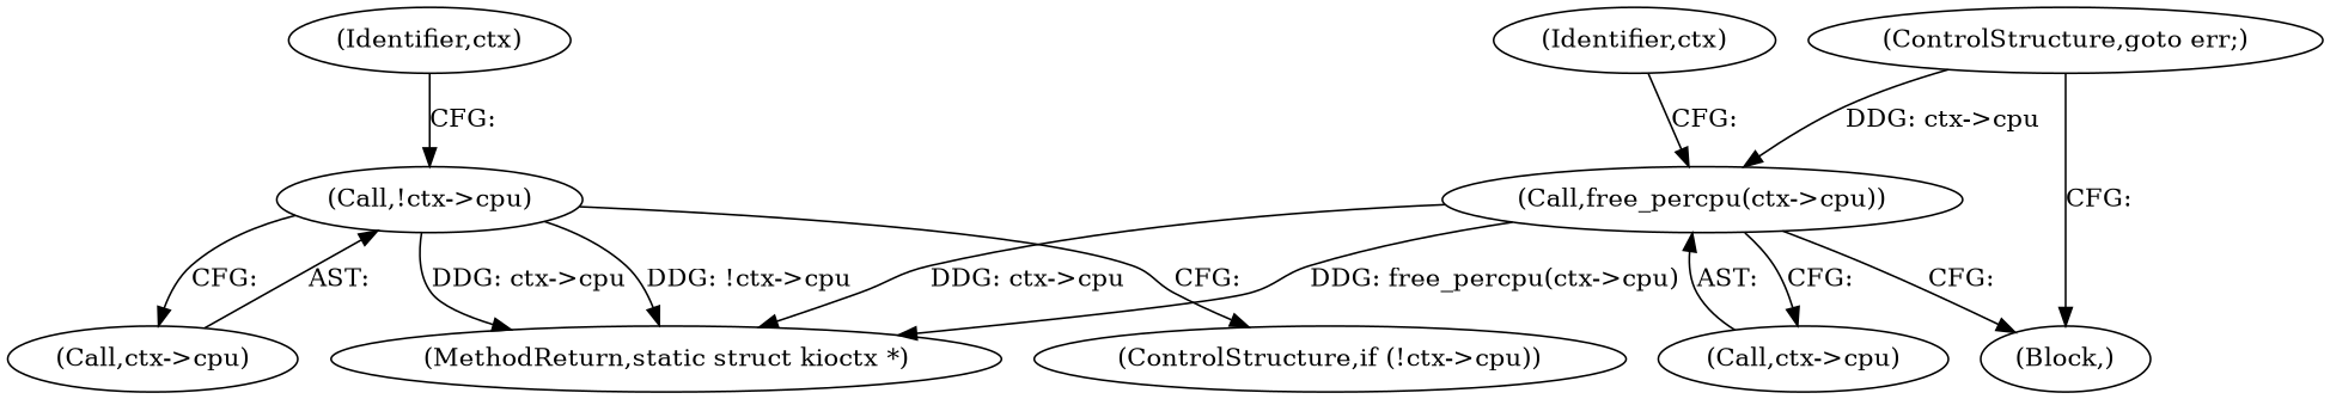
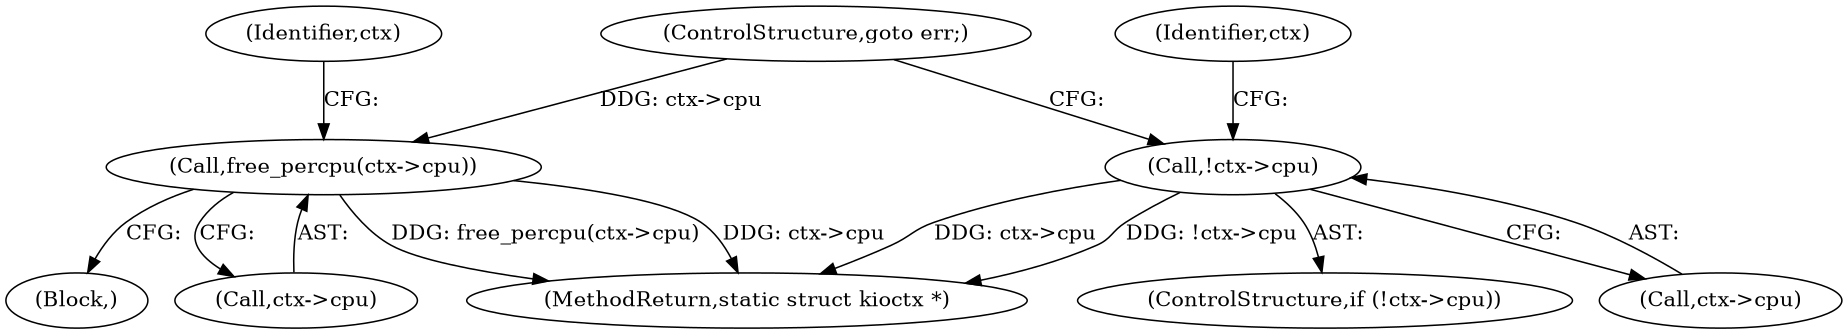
  digraph {
    n1 [label="(Call,free_percpu(ctx->cpu))"]
    n2 [label="(Call,ctx->cpu)"]
    n3 [label="(MethodReturn,static struct kioctx *)"]
    n4 [label="(Block,)"]
    n5 [label="(Call,!ctx->cpu)"]
    n6 [label="(ControlStructure,if (!ctx->cpu))"]
    n7 [label="(Call,ctx->cpu)"]
    n8 [label="(Identifier,ctx)"]
    n9 [label="(Identifier,ctx)"]
    n10 [label="(ControlStructure,goto err;)"]
    n1 -> n2 [label="CFG: "]
    n1 -> n3 [label="DDG: free_percpu(ctx->cpu)"]
    n1 -> n3 [label="DDG: ctx->cpu"]
    n1 -> n4 [label="CFG: "]
    n2 -> n1 [label="AST: "]
    n5 -> n3 [label="DDG: ctx->cpu"]
    n5 -> n3 [label="DDG: !ctx->cpu"]
-   n5 -> n6 [label="CFG: "]
+   n5 -> n6 [label="AST: "]
    n5 -> n7 [label="CFG: "]
    n7 -> n5 [label="AST: "]
    n8 -> n1 [label="CFG: "]
    n9 -> n5 [label="CFG: "]
    n10 -> n1 [label="DDG: ctx->cpu"]
-   n10 -> n4 [label="CFG: "]
+   n10 -> n5 [label="CFG: "]
  }
